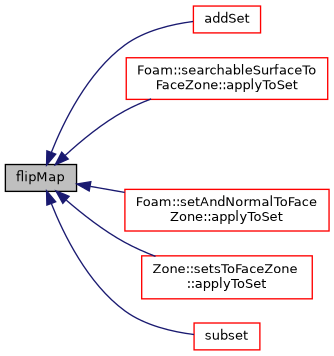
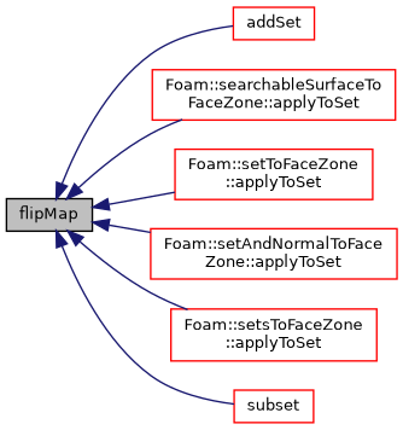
  digraph {
    rankdir=LR
    node [color=red fontname=Helvetica fontsize=10 shape=record]
    edge [color=midnightblue dir=back fontname=Helvetica fontsize=10 labelfontname=Helvetica labelfontsize=10 style=solid]
    n1 [color=black fillcolor=grey75 fontcolor=black height=0.2 label=flipMap style=filled width=0.4]
    n2 [height=0.2 label=addSet width=0.4]
    n3 [height=0.2 label="Foam::searchableSurfaceTo\lFaceZone::applyToSet" width=0.4]
+   n4 [height=0.2 label="Foam::setToFaceZone\l::applyToSet" width=0.4]
    n5 [height=0.2 label="Foam::setAndNormalToFace\lZone::applyToSet" width=0.4]
-   n6 [height=0.2 label="Zone::setsToFaceZone\l::applyToSet" width=0.4]
+   n6 [height=0.2 label="Foam::setsToFaceZone\l::applyToSet" width=0.4]
    n7 [height=0.2 label=subset width=0.4]
    n1 -> n2
    n1 -> n3
+   n1 -> n4
    n1 -> n5
    n1 -> n6
    n1 -> n7
  }
